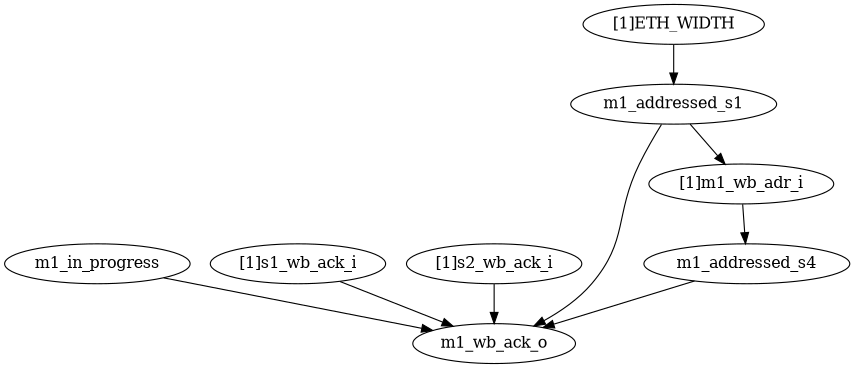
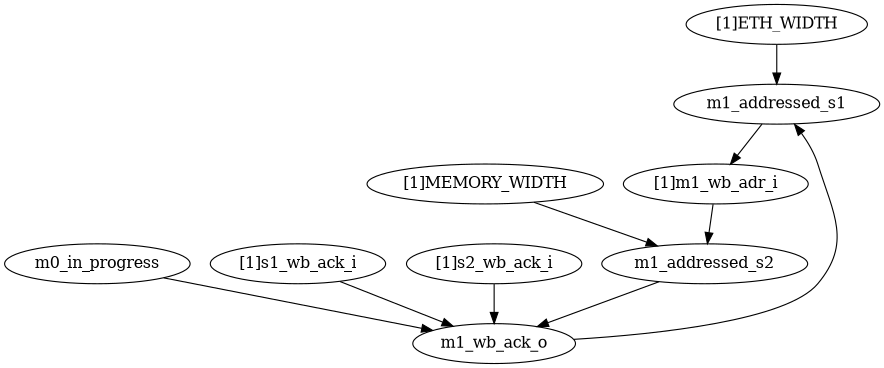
  strict digraph {
    node [complexity=1 importance=0.0674778670445 rank=0.00963969529207]
    m1_addressed_s1 [importance=0.0544530919606 rank=0.0544530919606]
    m1_wb_ack_o [complexity=0 importance=0.01827198647 rank=0.0]
    "[1]m1_wb_adr_i" [complexity=7]
-   m1_addressed_s2 [importance=0.0361811054907 rank=0.0361811054907 label=m1_addressed_s4]
-   m1_in_progress [importance=0.0764048397157 rank=0.0764048397157]
+   "[1]MEMORY_WIDTH" [complexity=7 importance=0.0492058805746 rank=0.00702941151065]
+   m1_addressed_s2 [importance=0.0361811054907 rank=0.0361811054907]
+   m1_in_progress [importance=0.0764048397157 rank=0.0764048397157 label=m0_in_progress]
    "[1]ETH_WIDTH" [complexity=7]
    "[1]s1_wb_ack_i" [complexity=2 importance=0.0312967615538 rank=0.0156483807769]
    "[1]s2_wb_ack_i" [complexity=2 importance=0.0312967615538 rank=0.0156483807769]
-   m1_addressed_s1 -> m1_wb_ack_o
+   m1_wb_ack_o -> m1_addressed_s1
    m1_addressed_s1 -> "[1]m1_wb_adr_i"
    "[1]m1_wb_adr_i" -> m1_addressed_s2
+   "[1]MEMORY_WIDTH" -> m1_addressed_s2
    m1_addressed_s2 -> m1_wb_ack_o
    m1_in_progress -> m1_wb_ack_o
    "[1]ETH_WIDTH" -> m1_addressed_s1
    "[1]s1_wb_ack_i" -> m1_wb_ack_o
    "[1]s2_wb_ack_i" -> m1_wb_ack_o
  }
